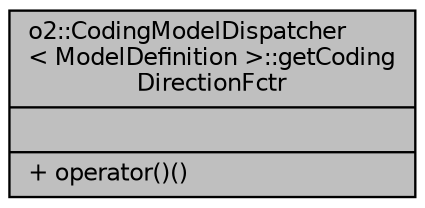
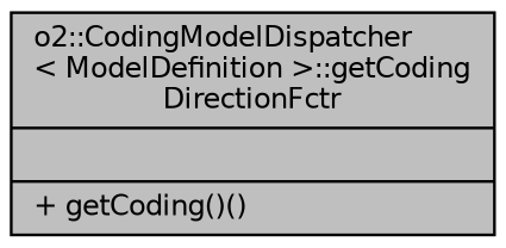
  digraph {
-   n1 [color=black fillcolor=grey75 fontcolor=black fontname=Helvetica fontsize=10 height=0.2 label="{o2::CodingModelDispatcher\l\< ModelDefinition \>::getCoding\lDirectionFctr\n||+ operator()()\l}" shape=record style=filled width=0.4]
+   n1 [color=black fillcolor=grey75 fontcolor=black fontname=Helvetica fontsize=10 height=0.2 label="{o2::CodingModelDispatcher\l\< ModelDefinition \>::getCoding\lDirectionFctr\n||+ getCoding()()\l}" shape=record style=filled width=0.4]
  }
